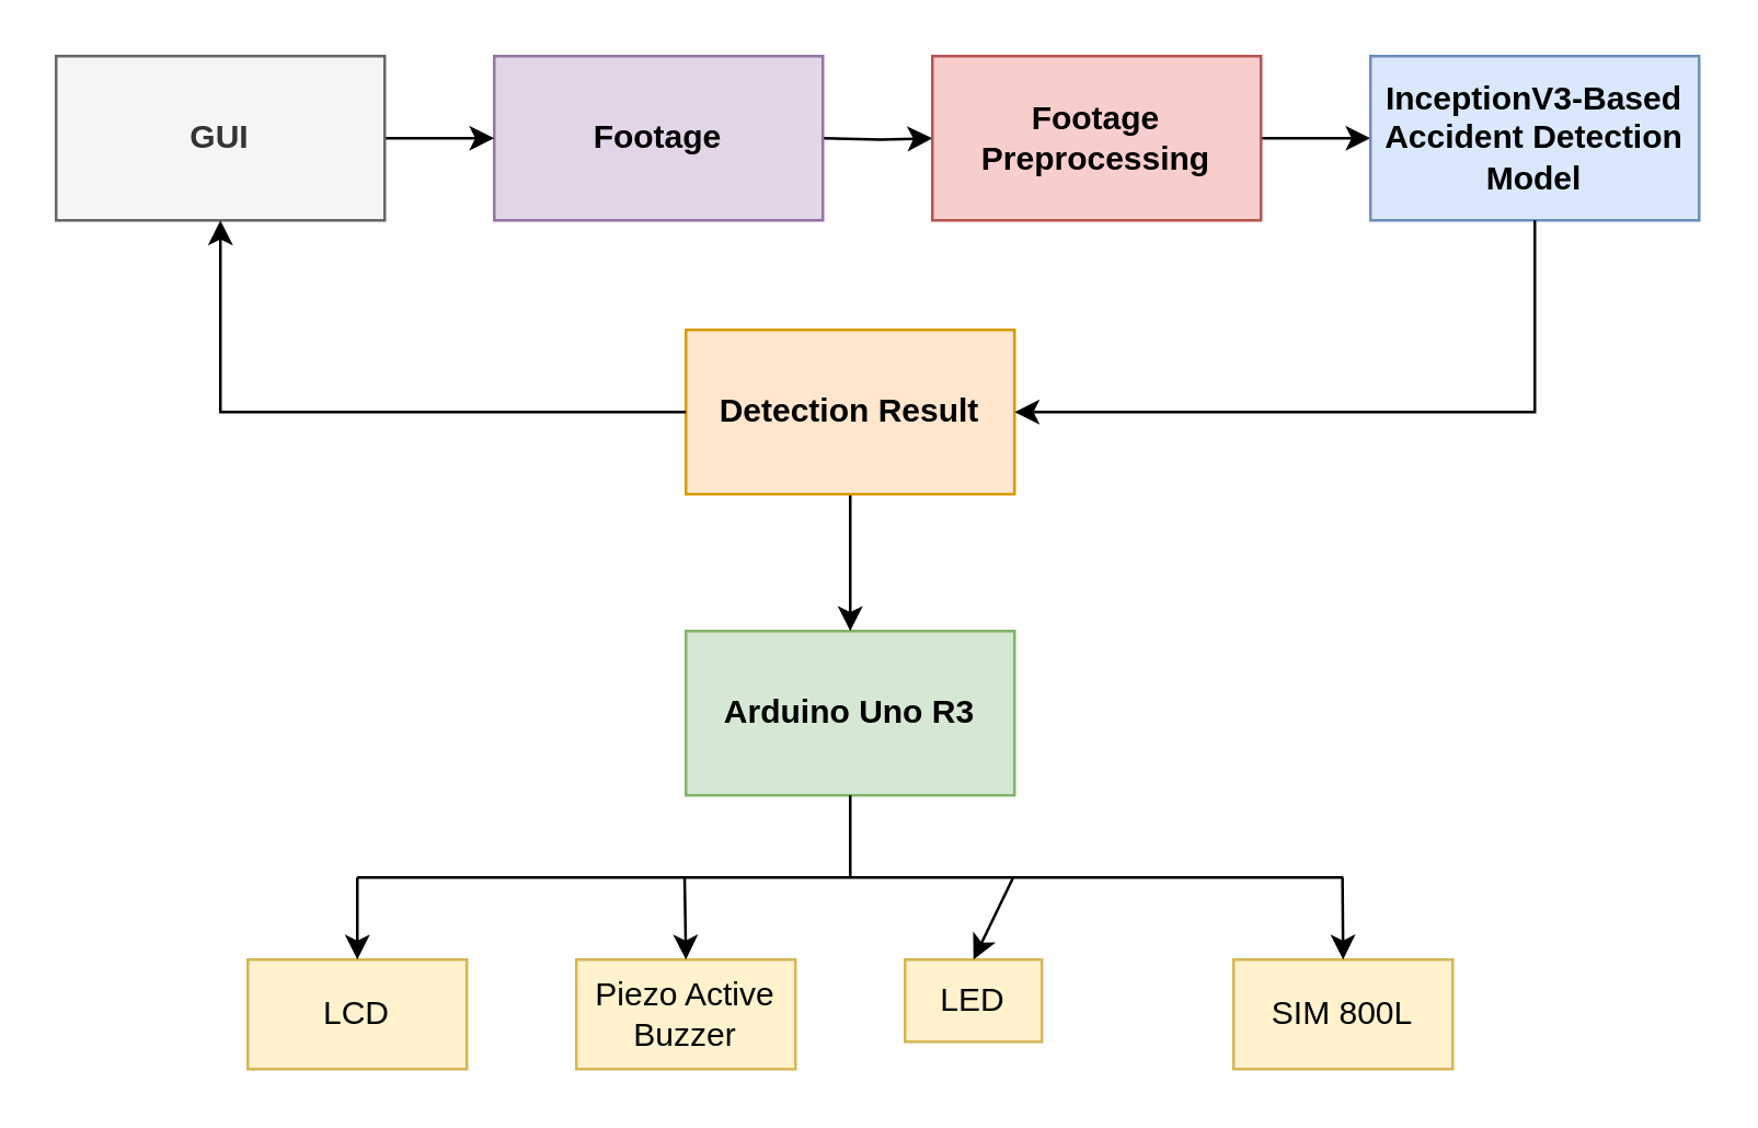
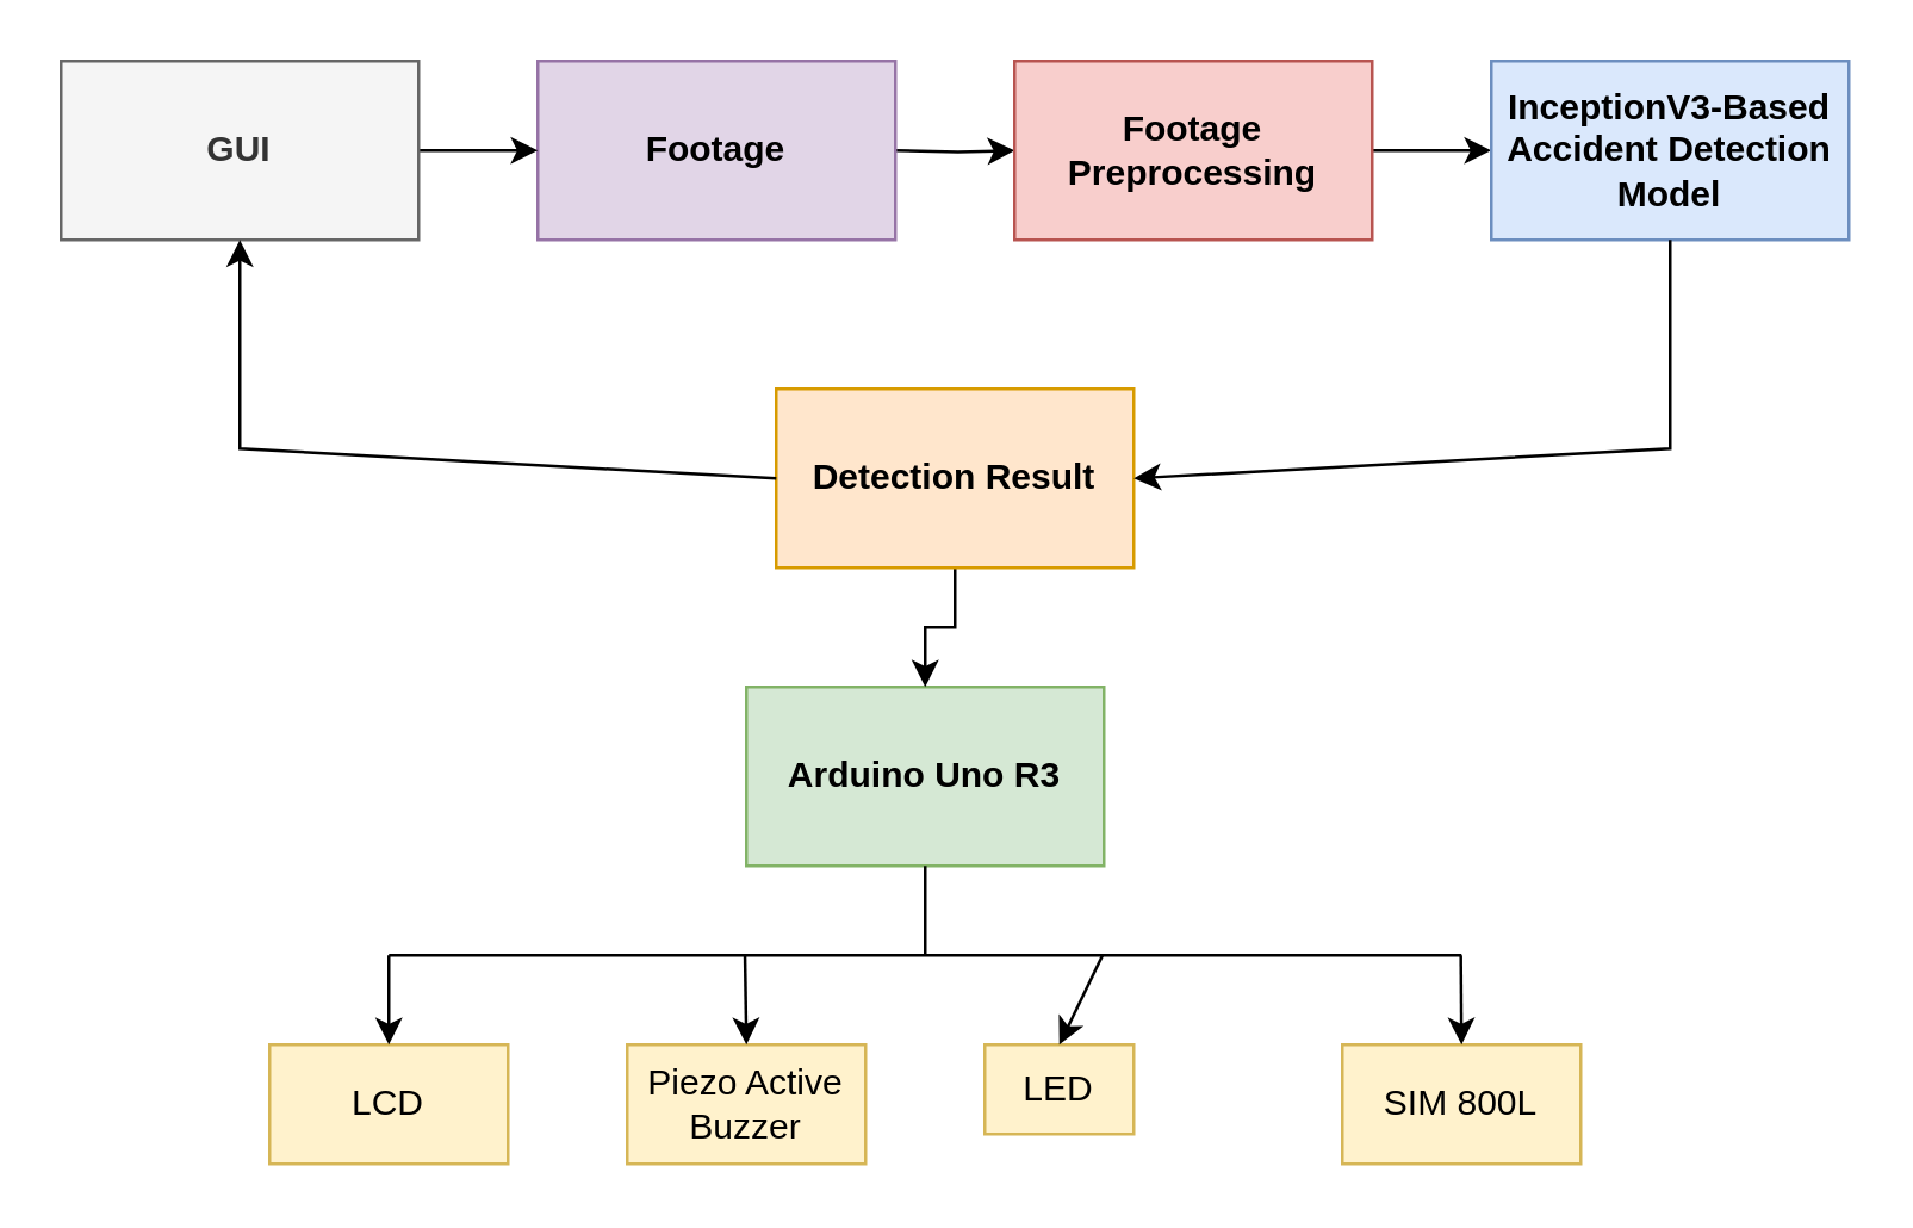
  <mxCell id="0" />
  <mxCell id="1" parent="0" />
  <mxCell id="2" value="" style="edgeStyle=orthogonalEdgeStyle;rounded=0;orthogonalLoop=1;jettySize=auto;html=1;" parent="1" target="4" edge="1"><mxGeometry relative="1" as="geometry"><mxPoint x="300" y="50" as="sourcePoint" /></mxGeometry></mxCell>
  <mxCell id="3" value="" style="edgeStyle=orthogonalEdgeStyle;rounded=0;orthogonalLoop=1;jettySize=auto;html=1;" parent="1" source="4" target="5" edge="1"><mxGeometry relative="1" as="geometry" /></mxCell>
  <mxCell id="4" value="Footage Preprocessing" style="rounded=0;whiteSpace=wrap;html=1;fillColor=#f8cecc;strokeColor=#b85450;fontStyle=1" parent="1" vertex="1"><mxGeometry x="340" y="20" width="120" height="60" as="geometry" /></mxCell>
  <mxCell id="5" value="InceptionV3-Based Accident Detection Model" style="rounded=0;whiteSpace=wrap;html=1;fillColor=#dae8fc;strokeColor=#6c8ebf;fontStyle=1" parent="1" vertex="1"><mxGeometry x="500" y="20" width="120" height="60" as="geometry" /></mxCell>
  <mxCell id="6" value="&lt;b&gt;Arduino Uno R3&lt;/b&gt;" style="rounded=0;whiteSpace=wrap;html=1;fillColor=#d5e8d4;strokeColor=#82b366;" parent="1" vertex="1"><mxGeometry x="250" y="230" width="120" height="60" as="geometry" /></mxCell>
  <mxCell id="7" value="LCD" style="rounded=0;whiteSpace=wrap;html=1;fillColor=#fff2cc;strokeColor=#d6b656;fontStyle=0" parent="1" vertex="1"><mxGeometry x="90" y="350" width="80" height="40" as="geometry" /></mxCell>
  <mxCell id="8" value="Piezo Active Buzzer" style="rounded=0;whiteSpace=wrap;html=1;fillColor=#fff2cc;strokeColor=#d6b656;fontStyle=0" parent="1" vertex="1"><mxGeometry x="210" y="350" width="80" height="40" as="geometry" /></mxCell>
  <mxCell id="9" value="LED" style="rounded=0;whiteSpace=wrap;html=1;fillColor=#fff2cc;strokeColor=#d6b656;fontStyle=0" parent="1" vertex="1"><mxGeometry x="330" y="350" width="50" height="30" as="geometry" /></mxCell>
  <mxCell id="10" value="SIM 800L" style="rounded=0;whiteSpace=wrap;html=1;fillColor=#fff2cc;strokeColor=#d6b656;fontStyle=0" parent="1" vertex="1"><mxGeometry x="450" y="350" width="80" height="40" as="geometry" /></mxCell>
  <mxCell id="11" value="Footage" style="rounded=0;whiteSpace=wrap;html=1;fillColor=#e1d5e7;strokeColor=#9673a6;fontStyle=1" parent="1" vertex="1"><mxGeometry x="180" y="20" width="120" height="60" as="geometry" /></mxCell>
  <mxCell id="12" value="" style="edgeStyle=orthogonalEdgeStyle;rounded=0;orthogonalLoop=1;jettySize=auto;html=1;" parent="1" source="13" target="11" edge="1"><mxGeometry relative="1" as="geometry" /></mxCell>
  <mxCell id="13" value="GUI" style="rounded=0;whiteSpace=wrap;html=1;fillColor=#f5f5f5;strokeColor=#666666;fontColor=#333333;fontStyle=1" parent="1" vertex="1"><mxGeometry y="20" width="120" height="60" as="geometry" x="20" /></mxCell>
  <mxCell id="14" value="" style="edgeStyle=orthogonalEdgeStyle;rounded=0;orthogonalLoop=1;jettySize=auto;html=1;" parent="1" source="15" target="6" edge="1"><mxGeometry relative="1" as="geometry" /></mxCell>
- <mxCell id="15" value="Detection Result" style="rounded=0;whiteSpace=wrap;html=1;fillColor=#ffe6cc;strokeColor=#d79b00;fontStyle=1" parent="1" vertex="1"><mxGeometry x="250" y="120" width="120" height="60" as="geometry" /></mxCell>
+ <mxCell id="15" value="Detection Result" style="rounded=0;whiteSpace=wrap;html=1;fillColor=#ffe6cc;strokeColor=#d79b00;fontStyle=1" parent="1" vertex="1"><mxGeometry x="260" y="130" width="120" height="60" as="geometry" /></mxCell>
  <mxCell id="16" value="" style="endArrow=classic;html=1;entryX=1;entryY=0.5;entryDx=0;entryDy=0;exitX=0.5;exitY=1;exitDx=0;exitDy=0;rounded=0;" parent="1" source="5" target="15" edge="1"><mxGeometry width="50" height="50" relative="1" as="geometry"><mxPoint x="450" y="40" as="sourcePoint" /><mxPoint x="500" y="-10" as="targetPoint" /><Array as="points"><mxPoint x="560" y="150" /></Array></mxGeometry></mxCell>
  <mxCell id="17" value="" style="endArrow=classic;html=1;entryX=0.5;entryY=1;entryDx=0;entryDy=0;exitX=0;exitY=0.5;exitDx=0;exitDy=0;rounded=0;" parent="1" source="15" target="13" edge="1"><mxGeometry width="50" height="50" relative="1" as="geometry"><mxPoint x="80" y="190" as="sourcePoint" /><mxPoint x="130" y="140" as="targetPoint" /><Array as="points"><mxPoint x="80" y="150" /></Array></mxGeometry></mxCell>
  <mxCell id="18" value="" style="endArrow=none;html=1;" parent="1" edge="1"><mxGeometry width="50" height="50" relative="1" as="geometry"><mxPoint x="130" y="320" as="sourcePoint" /><mxPoint x="490" y="320" as="targetPoint" /></mxGeometry></mxCell>
  <mxCell id="19" value="" style="endArrow=classic;html=1;entryX=0.5;entryY=0;entryDx=0;entryDy=0;" parent="1" target="7" edge="1"><mxGeometry width="50" height="50" relative="1" as="geometry"><mxPoint x="130" y="320" as="sourcePoint" /><mxPoint x="340" y="250" as="targetPoint" /></mxGeometry></mxCell>
  <mxCell id="20" value="" style="endArrow=classic;html=1;entryX=0.5;entryY=0;entryDx=0;entryDy=0;" parent="1" target="8" edge="1"><mxGeometry width="50" height="50" relative="1" as="geometry"><mxPoint x="249.52" y="320" as="sourcePoint" /><mxPoint x="249.52" y="340" as="targetPoint" /></mxGeometry></mxCell>
  <mxCell id="21" value="" style="endArrow=classic;html=1;entryX=0.5;entryY=0;entryDx=0;entryDy=0;" parent="1" target="9" edge="1"><mxGeometry width="50" height="50" relative="1" as="geometry"><mxPoint x="369.52" y="320" as="sourcePoint" /><mxPoint x="369.52" y="340" as="targetPoint" /></mxGeometry></mxCell>
  <mxCell id="22" value="" style="endArrow=classic;html=1;entryX=0.5;entryY=0;entryDx=0;entryDy=0;" parent="1" target="10" edge="1"><mxGeometry width="50" height="50" relative="1" as="geometry"><mxPoint x="489.76" y="320" as="sourcePoint" /><mxPoint x="489.76" y="340" as="targetPoint" /></mxGeometry></mxCell>
  <mxCell id="23" value="" style="endArrow=none;html=1;entryX=0.5;entryY=1;entryDx=0;entryDy=0;" parent="1" target="6" edge="1"><mxGeometry width="50" height="50" relative="1" as="geometry"><mxPoint x="310" y="320" as="sourcePoint" /><mxPoint x="340" y="250" as="targetPoint" /></mxGeometry></mxCell>
